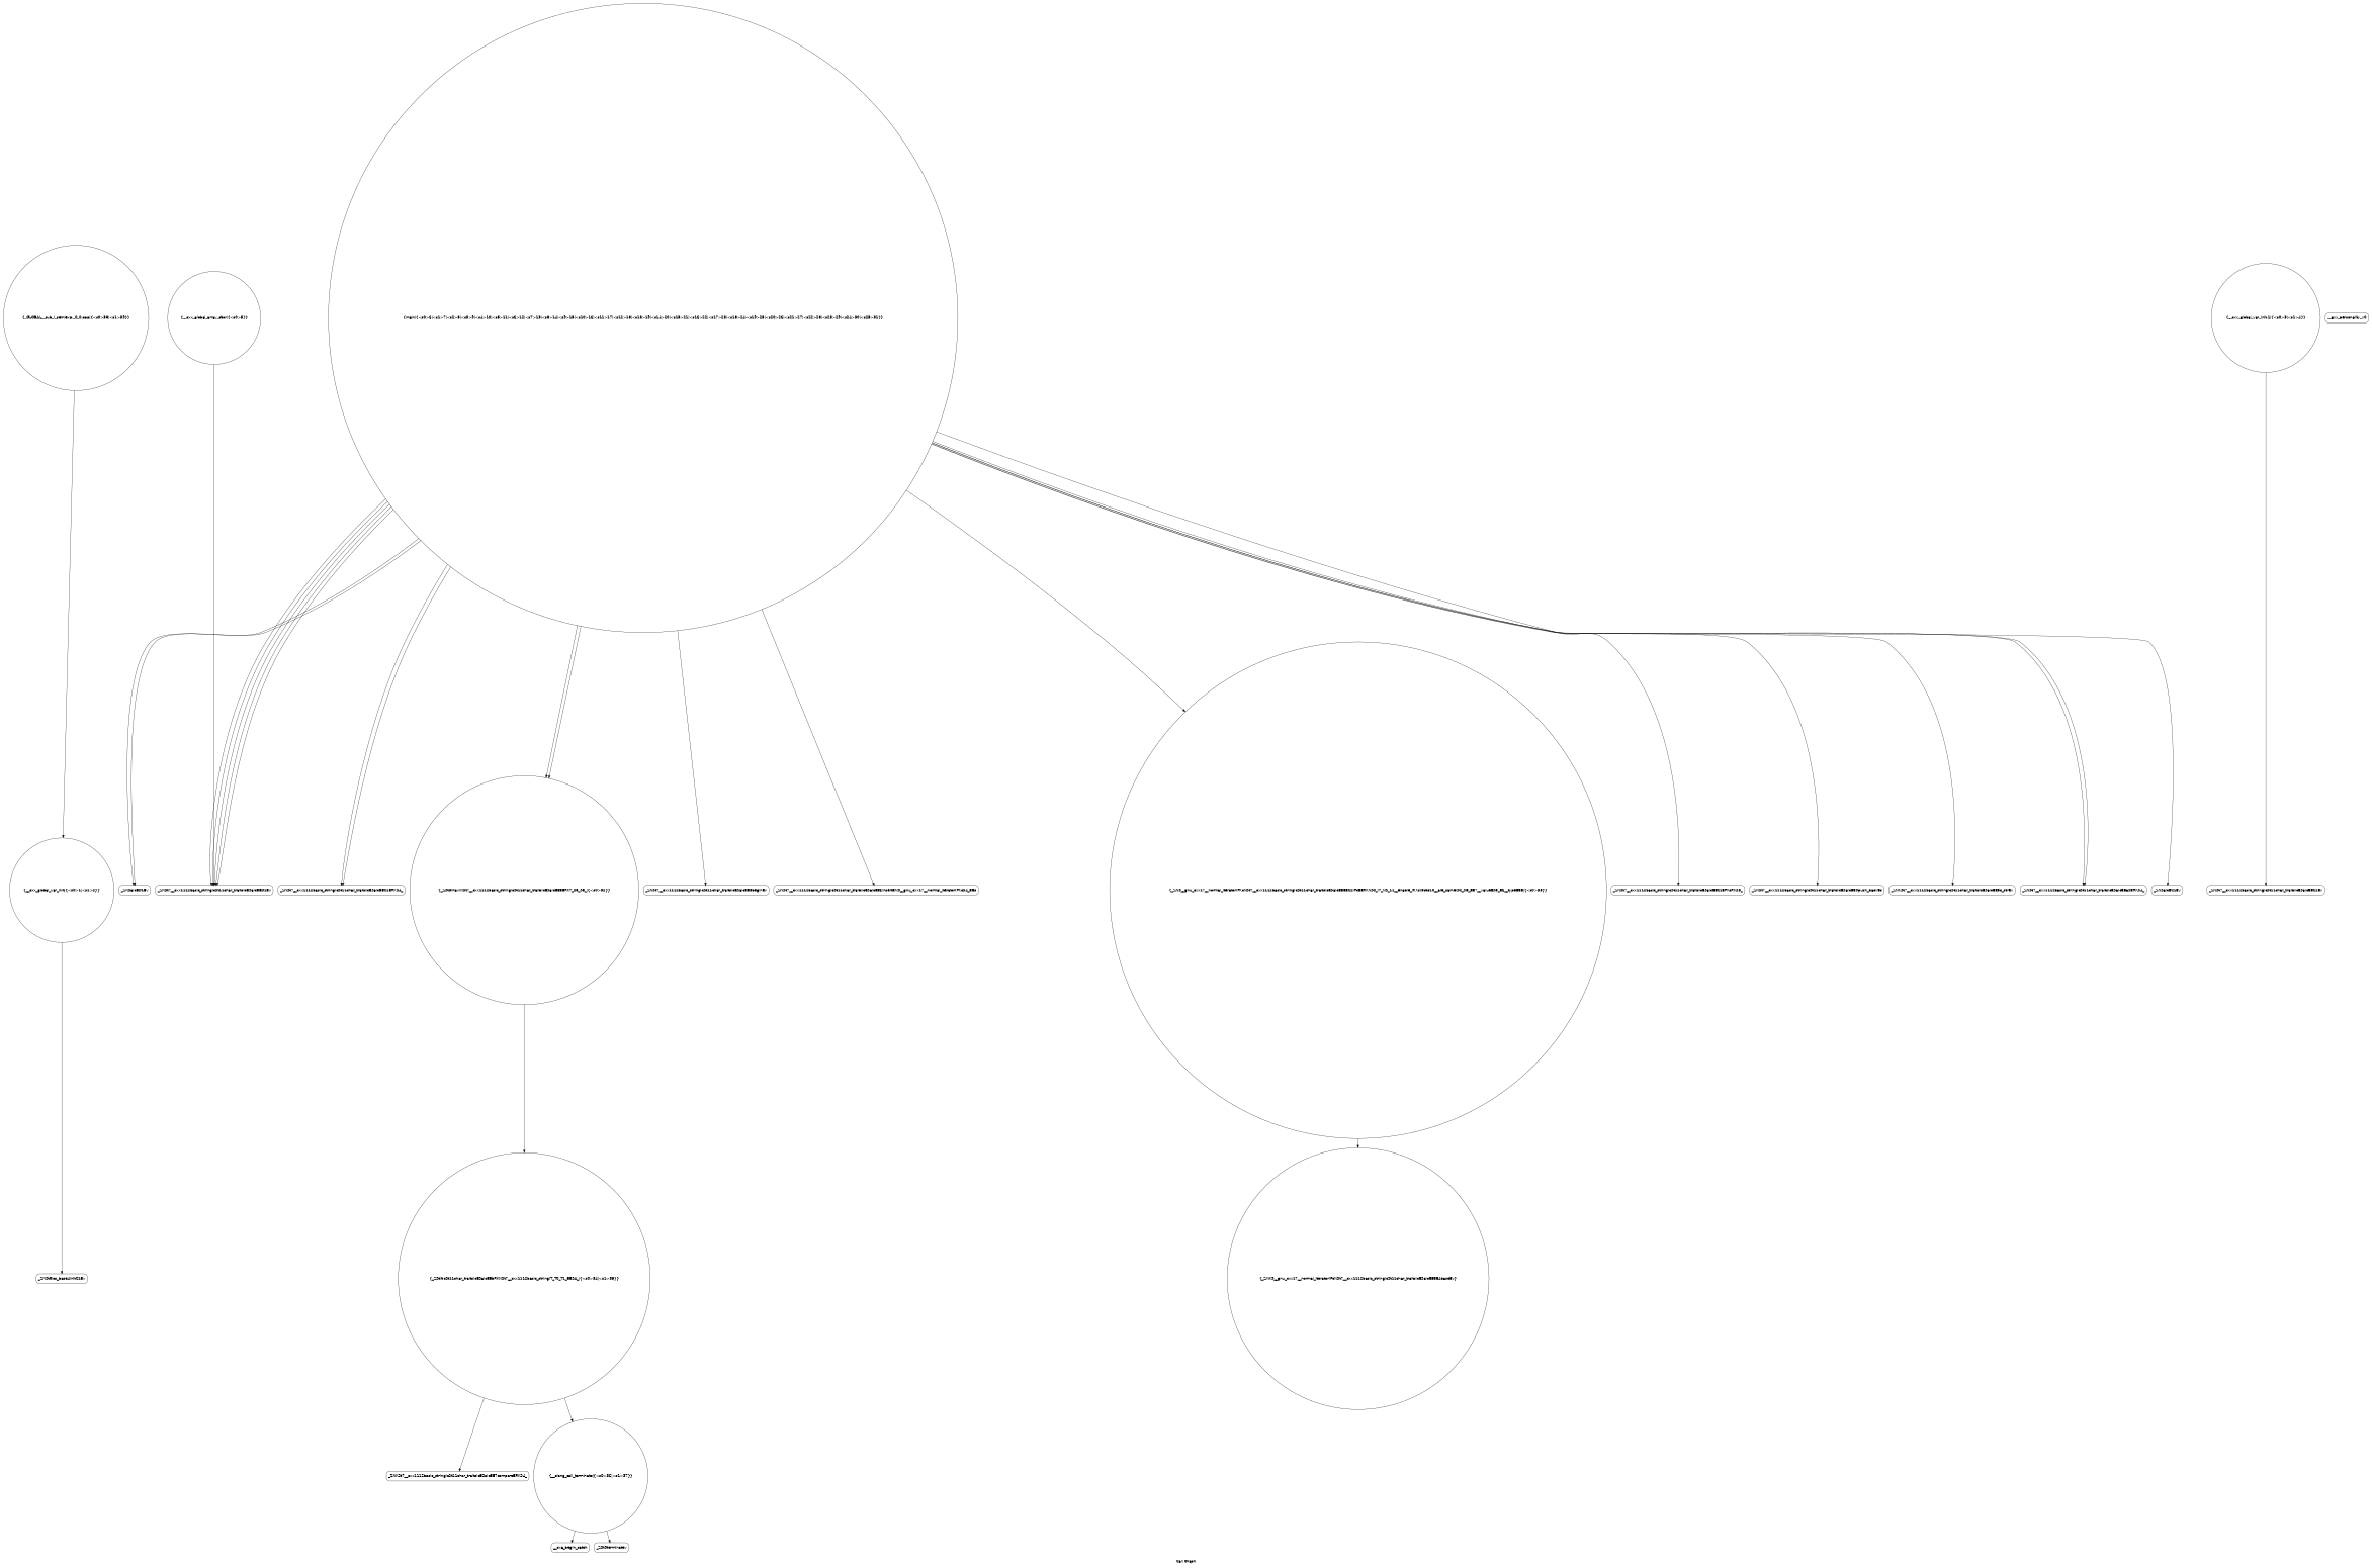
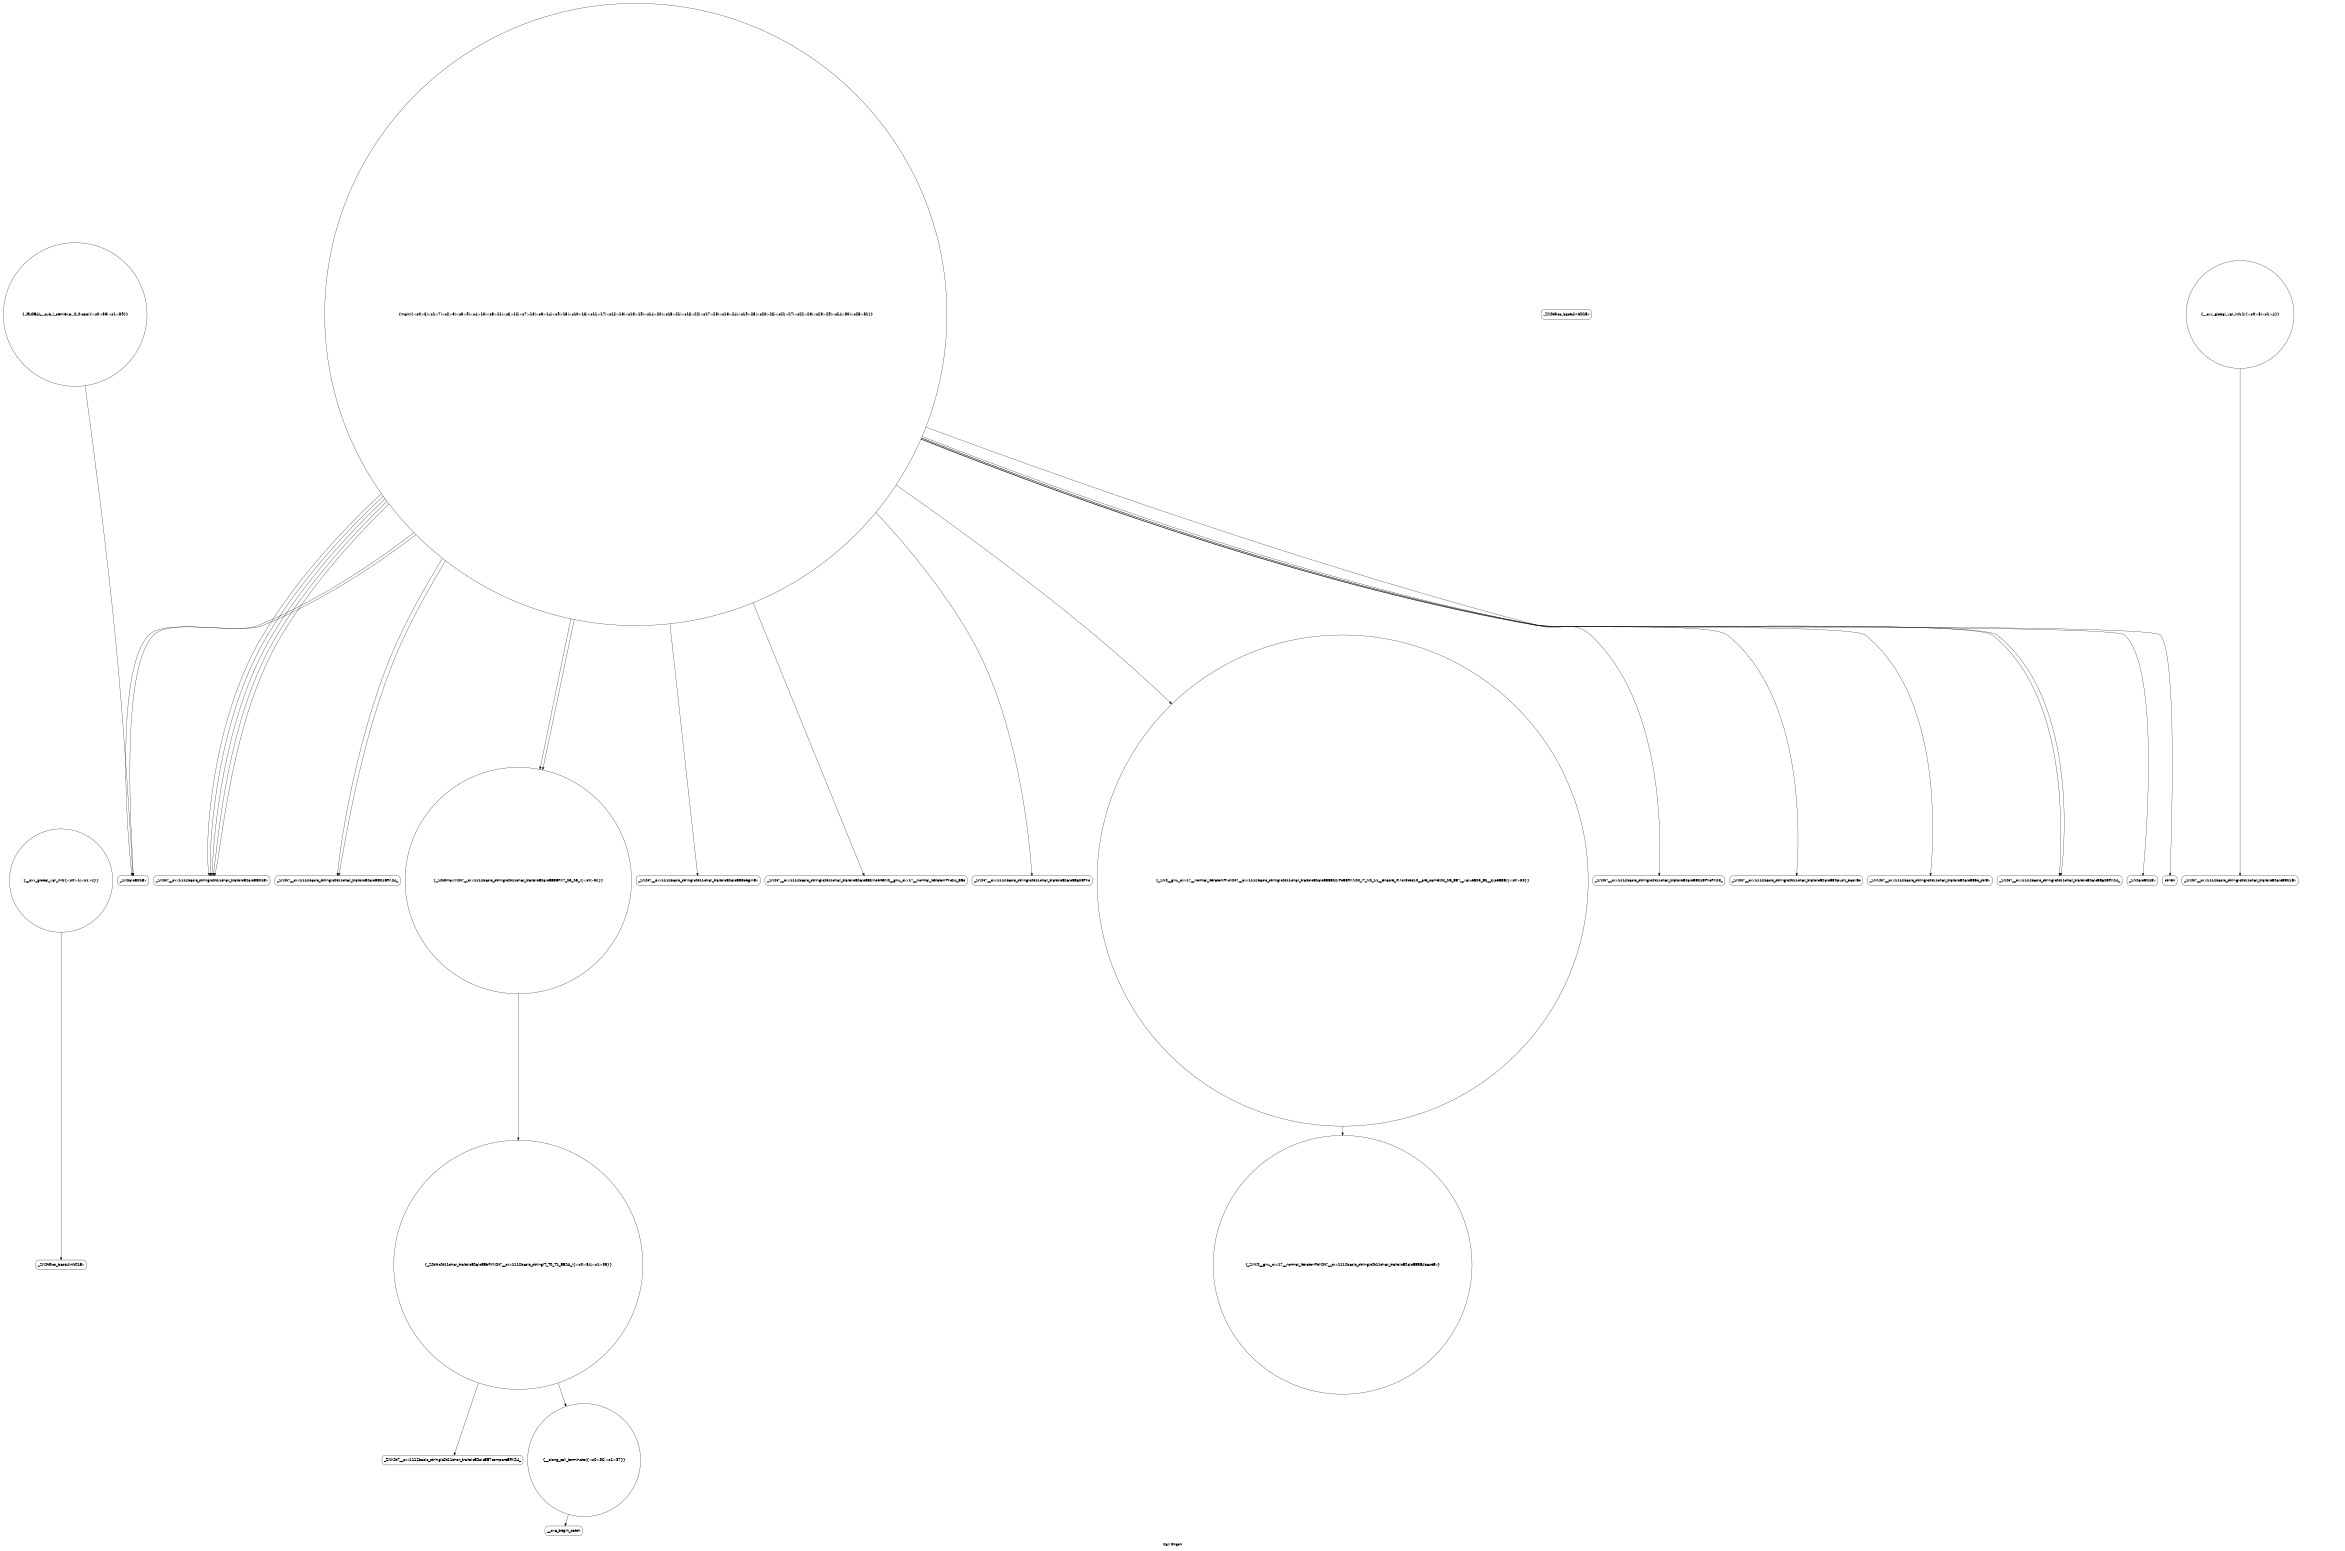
  digraph {
    fontname="DejaVu Sans"
    label="Call Graph"
    node [fontname="DejaVu Sans" shape=Mrecord]
    edge [color=black fontname="DejaVu Sans" tailport=s0]
    n1 [label="{__cxx_global_var_init|{<s0>1|<s1>2}}" shape=circle]
    n2 [label="{_ZNSt8ios_base4InitC1Ev}"]
    n3 [label="{_ZStltIcSt11char_traitsIcESaIcEEbRKNSt7__cxx1112basic_stringIT_T0_T1_EESA_|{<s0>34|<s1>35}}" shape=circle]
    n4 [label="{_ZNKSt7__cxx1112basic_stringIcSt11char_traitsIcESaIcEE7compareERKS4_}"]
    n5 [label="{__clang_call_terminate|{<s0>36|<s1>37}}" shape=circle]
    n6 [label="{__cxa_begin_catch}"]
-   n7 [label="{_ZSt9terminatev}"]
    n8 [label="{_ZNSt7__cxx1112basic_stringIcSt11char_traitsIcESaIcEED1Ev}"]
    n9 [label="{_ZNSaIcED1Ev}"]
    n10 [label="{_ZNSt7__cxx1112basic_stringIcSt11char_traitsIcESaIcEE6insertEN9__gnu_cxx17__normal_iteratorIPKcS4_EEc}"]
+   n11 [label="{_ZNSt8ios_base4InitD1Ev}"]
+   n12 [label="{_ZNSt7__cxx1112basic_stringIcSt11char_traitsIcESaIcEEaSEPKc}"]
    n13 [label="{_ZN9__gnu_cxx17__normal_iteratorIPKcNSt7__cxx1112basic_stringIcSt11char_traitsIcESaIcEEEEC2IPcEERKNS0_IT_NS_11__enable_ifIXsr3std10__are_sameISC_SB_EE7__valueES8_E6__typeEEE|{<s0>33}}" shape=circle]
    n14 [label="{_ZNK9__gnu_cxx17__normal_iteratorIPcNSt7__cxx1112basic_stringIcSt11char_traitsIcESaIcEEEE4baseEv}" shape=circle]
    n15 [label="{__cxx_global_var_init.1|{<s0>3|<s1>4}}" shape=circle]
    n16 [label="{_ZNSt7__cxx1112basic_stringIcSt11char_traitsIcESaIcEEC1Ev}"]
    n17 [label="{_ZNSt7__cxx1112basic_stringIcSt11char_traitsIcESaIcEEC1EPKcRKS3_}"]
    n18 [label="{_ZNSt7__cxx1112basic_stringIcSt11char_traitsIcESaIcEE9push_backEc}"]
    n19 [label="{_ZNKSt7__cxx1112basic_stringIcSt11char_traitsIcESaIcEE5c_strEv}"]
-   n20 [label="{__cxx_global_array_dtor|{<s0>5}}" shape=circle]
    n21 [label="{_GLOBAL__sub_I_semiexp._0_0.cpp|{<s0>38|<s1>39}}" shape=circle]
    n22 [label="{_ZNSt7__cxx1112basic_stringIcSt11char_traitsIcESaIcEEaSERKS4_}"]
    n23 [label="{main|{<s0>6|<s1>7|<s2>8|<s3>9|<s4>10|<s5>11|<s6>12|<s7>13|<s8>14|<s9>15|<s10>16|<s11>17|<s12>18|<s13>19|<s14>20|<s15>21|<s16>22|<s17>23|<s18>24|<s19>25|<s20>26|<s21>27|<s22>28|<s23>29|<s24>30|<s25>31}}" shape=circle]
    n24 [label="{_ZNSaIcEC1Ev}"]
+   n25 [label="{strlen}"]
    n26 [label="{_ZNSt7__cxx1112basic_stringIcSt11char_traitsIcESaIcEEC1ERKS4_}"]
    n27 [label="{_ZSt3maxINSt7__cxx1112basic_stringIcSt11char_traitsIcESaIcEEEERKT_S8_S8_|{<s0>32}}" shape=circle]
    n28 [label="{_ZNSt7__cxx1112basic_stringIcSt11char_traitsIcESaIcEE5beginEv}"]
-   n29 [label="{__gxx_personality_v0}"]
    n1 -> n2
    n3 -> n4
    n3 -> n5 [tailport=s1]
    n5 -> n6
-   n5 -> n7 [tailport=s1]
    n13 -> n14
    n15 -> n16
-   n20 -> n8
-   n21 -> n1
+   n21 -> n9
    n23 -> n8 [tailport=s5]
    n23 -> n8 [tailport=s19]
    n23 -> n8 [tailport=s20]
    n23 -> n8 [tailport=s22]
    n23 -> n8 [tailport=s23]
    n23 -> n9 [tailport=s6]
    n23 -> n9 [tailport=s21]
    n23 -> n10 [tailport=s16]
+   n23 -> n12 [tailport=s8]
    n23 -> n13 [tailport=s15]
    n23 -> n17 [tailport=s3]
    n23 -> n18 [tailport=s10]
    n23 -> n19 [tailport=s24]
    n23 -> n22 [tailport=s12]
    n23 -> n22 [tailport=s18]
    n23 -> n24 [tailport=s2]
+   n23 -> n25 [tailport=s7]
    n23 -> n26 [tailport=s9]
    n23 -> n26 [tailport=s13]
    n23 -> n27 [tailport=s11]
    n23 -> n27 [tailport=s17]
    n23 -> n28 [tailport=s14]
    n27 -> n3
  }
